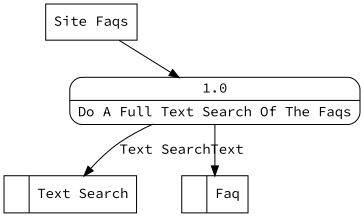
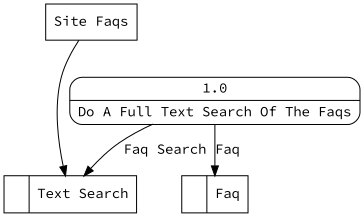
  digraph {
    fontname="Source Code Pro"
    node [fontname="Source Code Pro" shape=record]
    edge [fontname="Source Code Pro"]
    n1 [label="<f0>  |<f1> Faq "]
    n2 [label="<f0>  |<f1> Text Search "]
    n3 [label="Site Faqs" shape=box]
    n4 [label="{<f0> 1.0|<f1> Do A Full Text Search Of The Faqs }" shape=Mrecord]
-   n3 -> n4
-   n4 -> n1 [label=Text]
-   n4 -> n2 [label="Text Search"]
+   n3 -> n2
+   n4 -> n1 [label=Faq]
+   n4 -> n2 [label="Faq Search"]
  }
